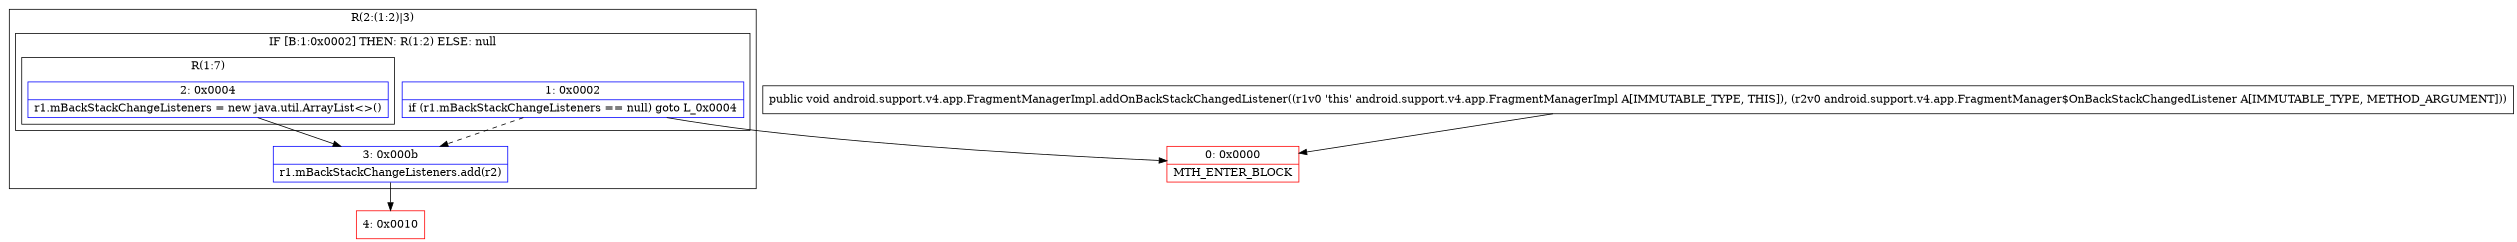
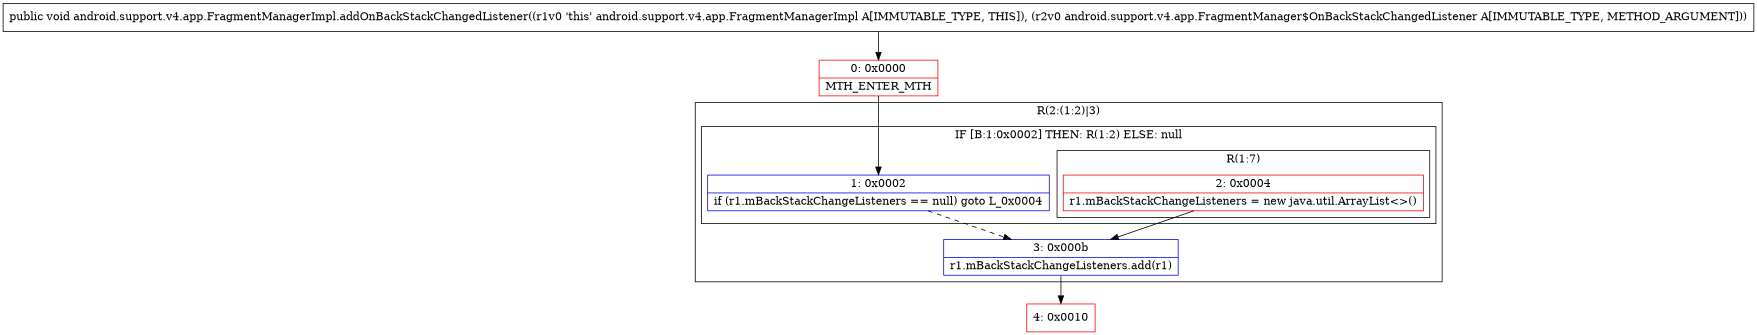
  digraph {
    node [color=blue shape=record]
-   n1 [label="{2\:\ 0x0004|r1.mBackStackChangeListeners = new java.util.ArrayList\<\>()\l}"]
+   n1 [color=red label="{2\:\ 0x0004|r1.mBackStackChangeListeners = new java.util.ArrayList\<\>()\l}"]
    n2 [label="{1\:\ 0x0002|if (r1.mBackStackChangeListeners == null) goto L_0x0004\l}"]
-   n3 [label="{3\:\ 0x000b|r1.mBackStackChangeListeners.add(r2)\l}"]
+   n3 [label="{3\:\ 0x000b|r1.mBackStackChangeListeners.add(r1)\l}"]
    n4 [color=red label="{4\:\ 0x0010}"]
-   n5 [color=red label="{0\:\ 0x0000|MTH_ENTER_BLOCK\l}"]
+   n5 [color=red label="{0\:\ 0x0000|MTH_ENTER_MTH\l}"]
    n6 [label="{public void android.support.v4.app.FragmentManagerImpl.addOnBackStackChangedListener((r1v0 'this' android.support.v4.app.FragmentManagerImpl A[IMMUTABLE_TYPE, THIS]), (r2v0 android.support.v4.app.FragmentManager$OnBackStackChangedListener A[IMMUTABLE_TYPE, METHOD_ARGUMENT])) }" color=""]
    subgraph cluster_1 {
      label="R(2:(1:2)|3)"
      n3
      subgraph cluster_2 {
        label="IF [B:1:0x0002] THEN: R(1:2) ELSE: null"
        n2
        subgraph cluster_3 {
          label="R(1:7)"
          n1
        }
      }
    }
    n1 -> n3
    n2 -> n3 [style=dashed]
    n3 -> n4
-   n2 -> n5
+   n5 -> n2
    n6 -> n5
  }
